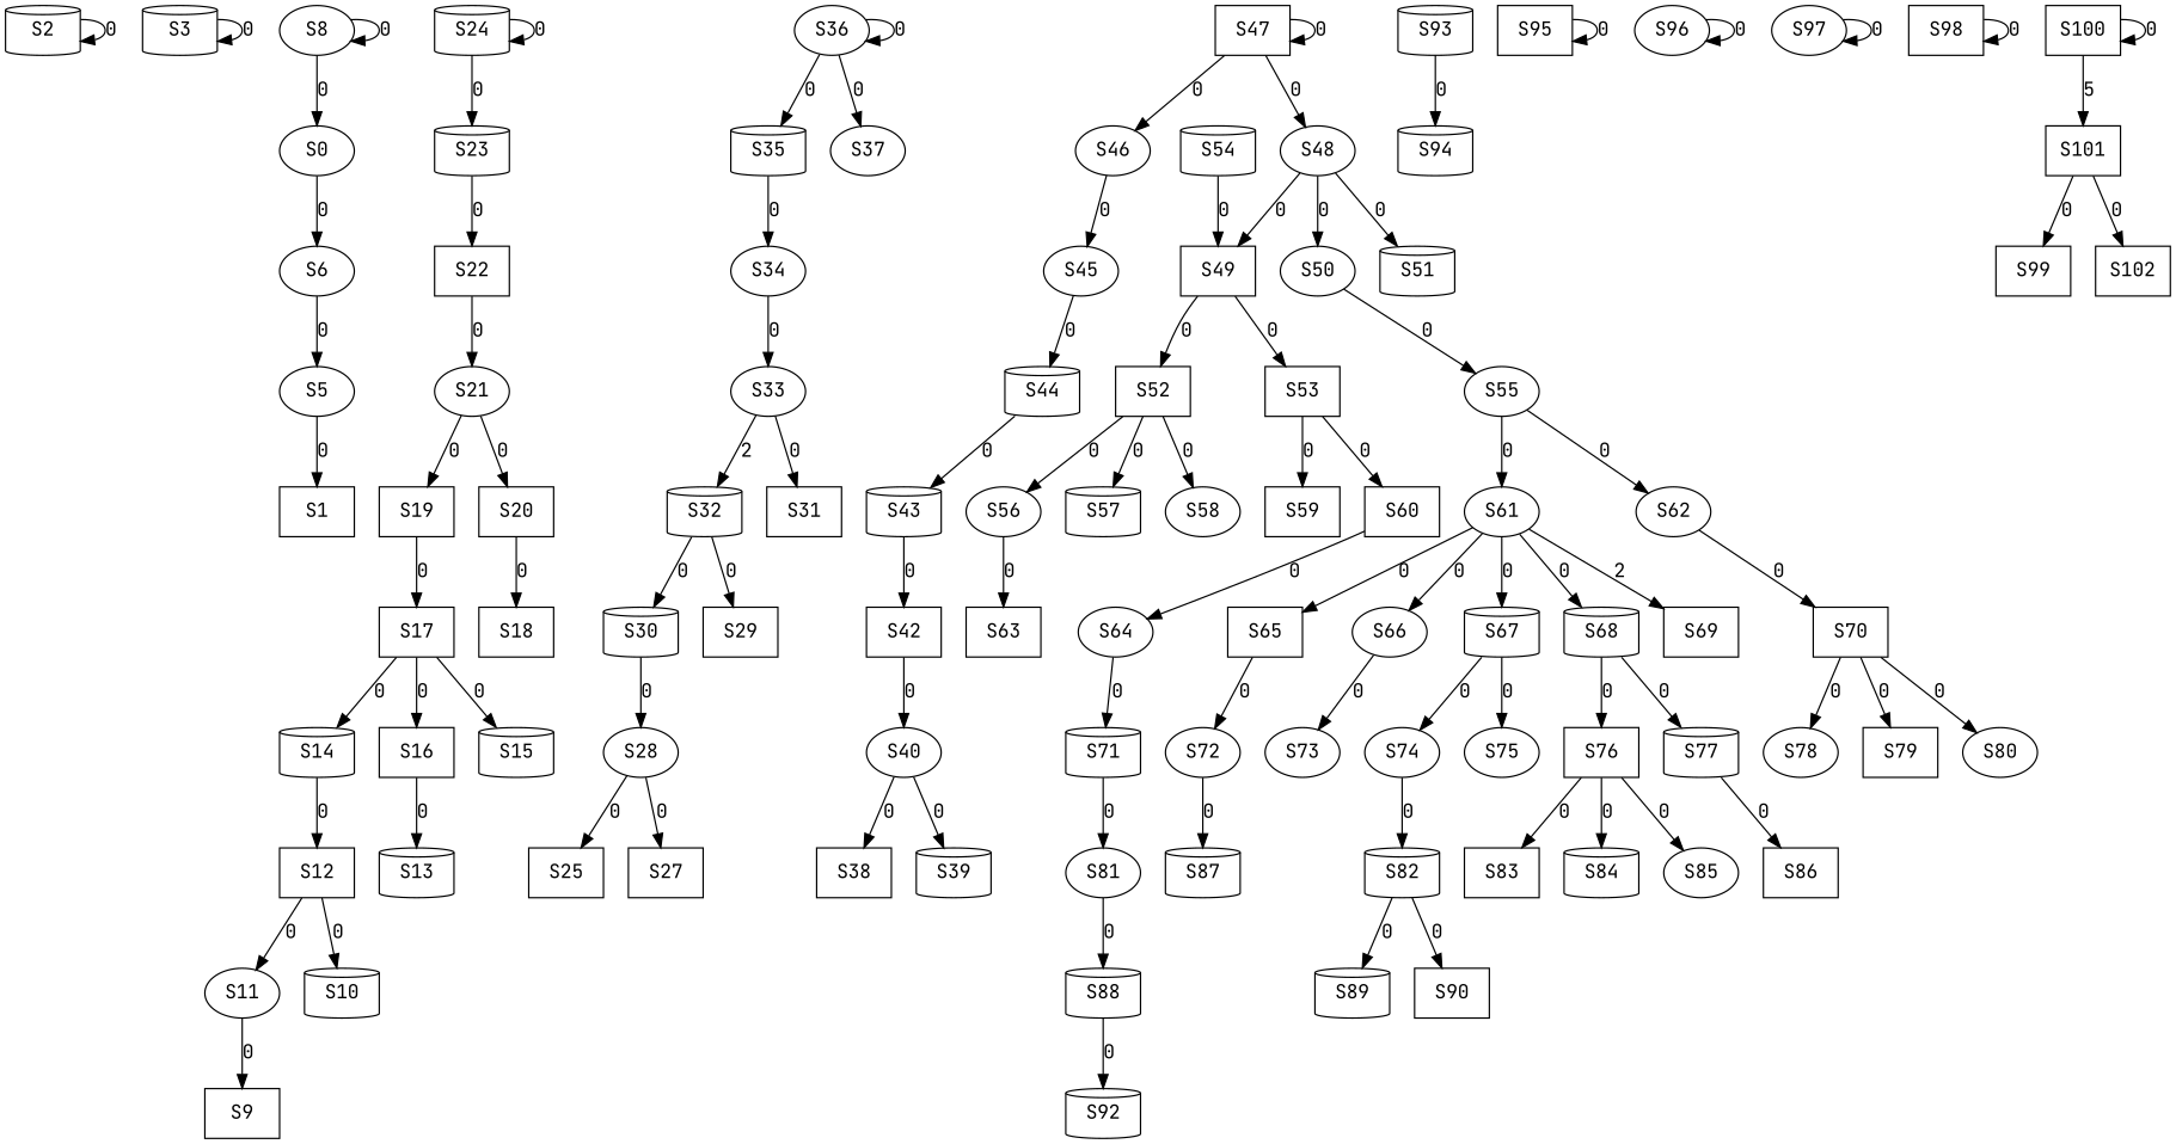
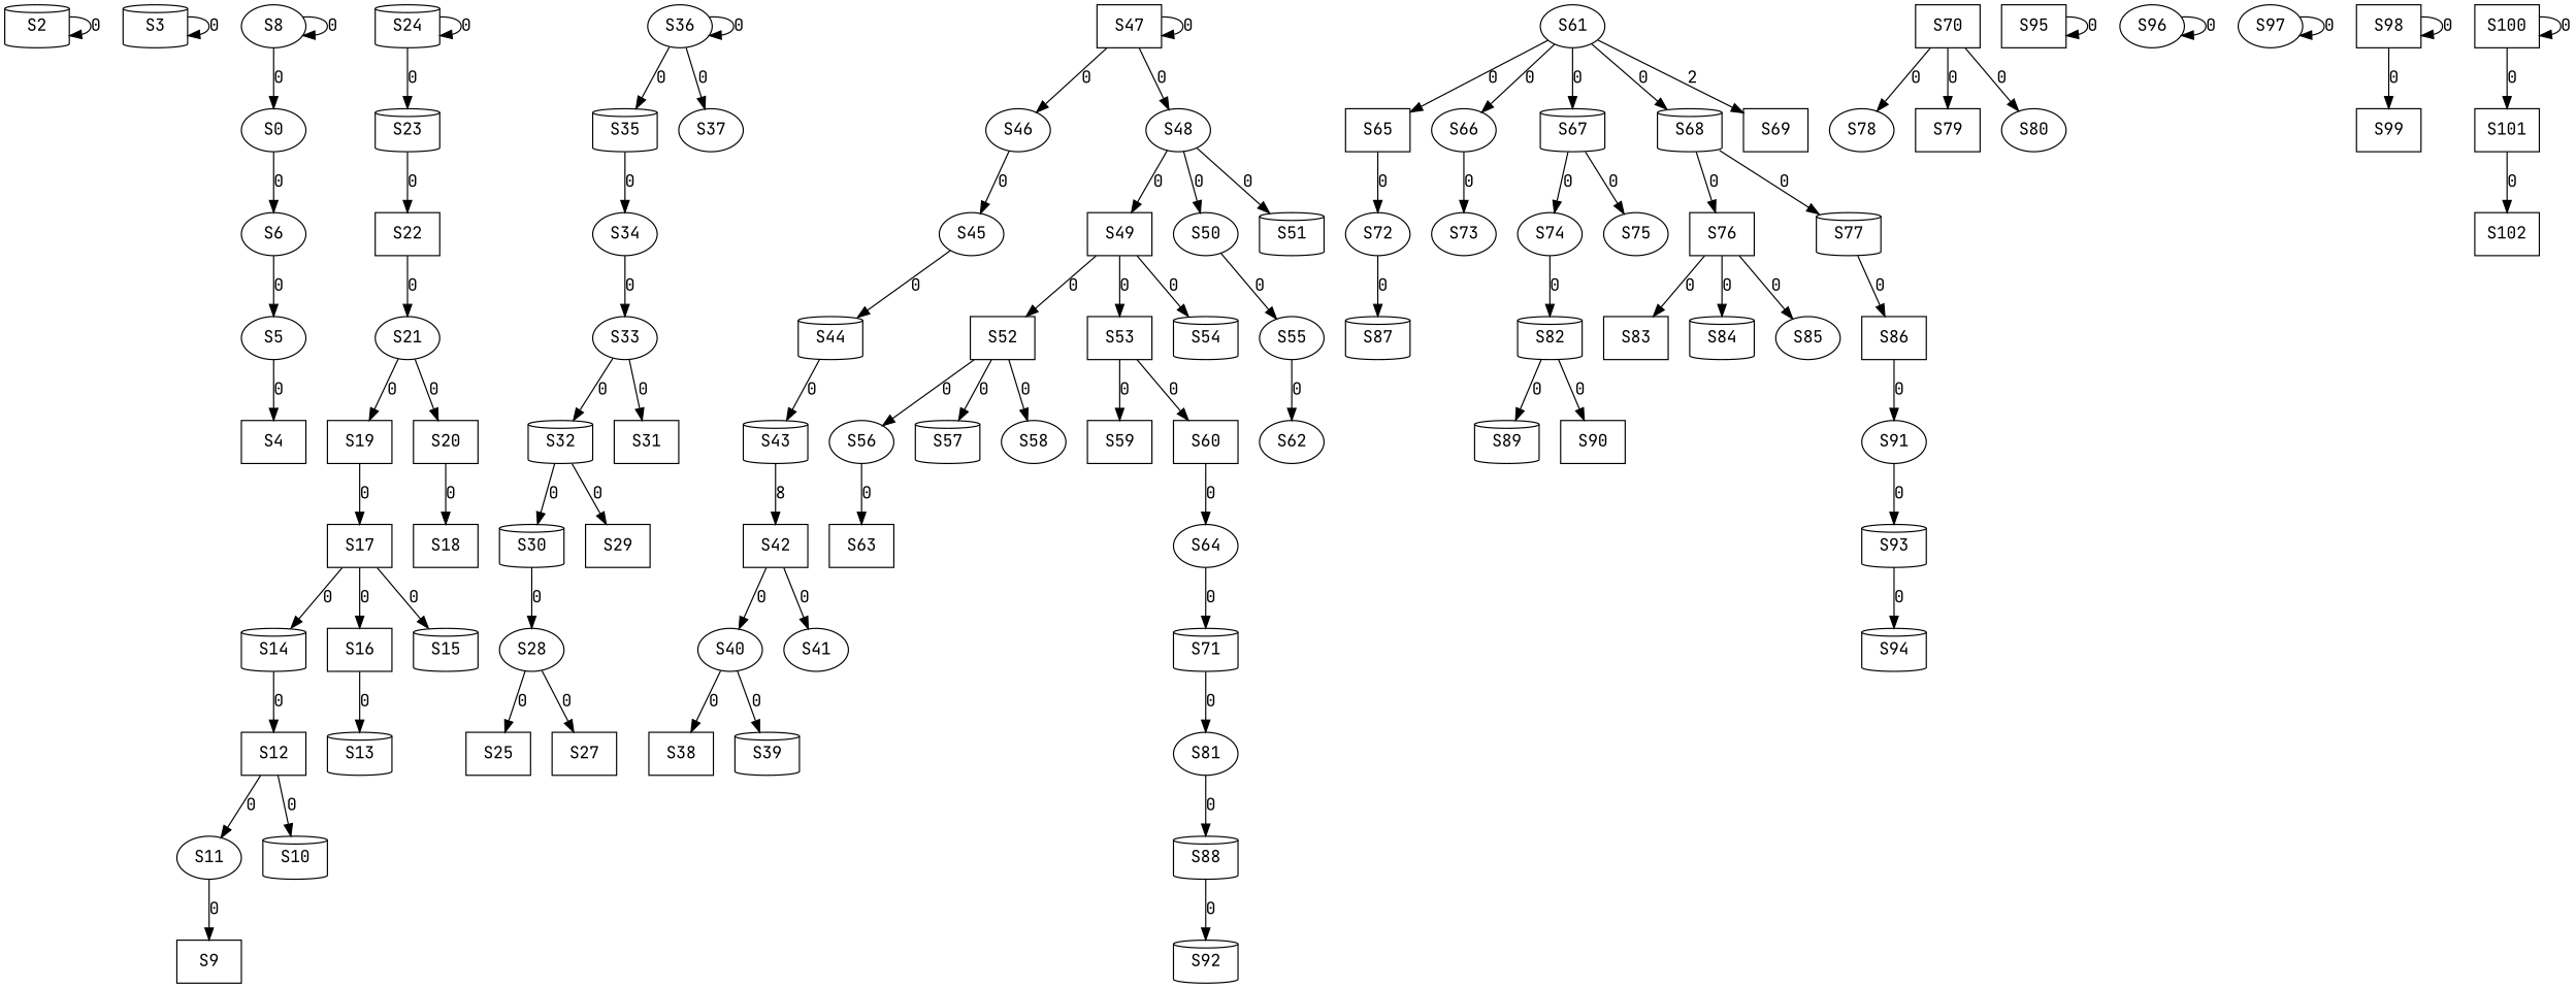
  strict digraph {
    fontname="JetBrains Mono"
    node [fontname="JetBrains Mono" shape=box]
    edge [fontname="JetBrains Mono"]
    S2 [shape=cylinder]
    S3 [shape=cylinder]
    S5 [shape=ellipse]
-   S4 [label=S1]
+   S4
    S6 [shape=ellipse]
    n6 [label=S0 shape=ellipse]
    S8 [shape=ellipse]
    S11 [shape=ellipse]
    S9
    S12
    S10 [shape=cylinder]
    S14 [shape=cylinder]
    S13 [shape=cylinder]
    S16
    S17
    S15 [shape=cylinder]
    S19
    S20
    S18
    S21 [shape=ellipse]
    S22
    S23 [shape=cylinder]
    S24 [shape=cylinder]
    S28 [shape=ellipse]
    S25
    S27
    S30 [shape=cylinder]
    S32 [shape=cylinder]
    S29
    S33 [shape=ellipse]
    S31
    S34 [shape=ellipse]
    S35 [shape=cylinder]
    S36 [shape=ellipse]
    S37 [shape=ellipse]
    S40 [shape=ellipse]
    S38
    S39 [shape=cylinder]
    S42
+   S41 [shape=ellipse]
    S43 [shape=cylinder]
    S44 [shape=cylinder]
    S45 [shape=ellipse]
    S46 [shape=ellipse]
    S47
    S48 [shape=ellipse]
    S49
    S50 [shape=ellipse]
    S51 [shape=cylinder]
    S52
    S53
    S54 [shape=cylinder]
    S55 [shape=ellipse]
    S56 [shape=ellipse]
    S57 [shape=cylinder]
    S58 [shape=ellipse]
    S59
    S60
    S61 [shape=ellipse]
    S62 [shape=ellipse]
    S63
    S64 [shape=ellipse]
    S65
    S66 [shape=ellipse]
    S67 [shape=cylinder]
    S68 [shape=cylinder]
    S69
    S70
    S71 [shape=cylinder]
    S72 [shape=ellipse]
    S73 [shape=ellipse]
    S74 [shape=ellipse]
    S75 [shape=ellipse]
    S76
    S77 [shape=cylinder]
    S78 [shape=ellipse]
    S79
    S80 [shape=ellipse]
    S81 [shape=ellipse]
    S87 [shape=cylinder]
    S82 [shape=cylinder]
    S83
    S84 [shape=cylinder]
    S85 [shape=ellipse]
    S86
    S88 [shape=cylinder]
    S89 [shape=cylinder]
    S90
+   S91 [shape=ellipse]
    S92 [shape=cylinder]
    S93 [shape=cylinder]
    S94 [shape=cylinder]
    S95
    S96 [shape=ellipse]
    S97 [shape=ellipse]
    S98
    S99
    S100
    S101
    S102
    S2 -> S2 [label=0]
    S3 -> S3 [label=0]
    S5 -> S4 [label=0]
    S6 -> S5 [label=0]
    n6 -> S6 [label=0]
    S8 -> n6 [label=0]
    S8 -> S8 [label=0]
    S11 -> S9 [label=0]
    S12 -> S11 [label=0]
    S12 -> S10 [label=0]
    S14 -> S12 [label=0]
    S16 -> S13 [label=0]
    S17 -> S14 [label=0]
    S17 -> S16 [label=0]
    S17 -> S15 [label=0]
    S19 -> S17 [label=0]
    S20 -> S18 [label=0]
    S21 -> S19 [label=0]
    S21 -> S20 [label=0]
    S22 -> S21 [label=0]
    S23 -> S22 [label=0]
    S24 -> S23 [label=0]
    S24 -> S24 [label=0]
    S28 -> S25 [label=0]
    S28 -> S27 [label=0]
    S30 -> S28 [label=0]
    S32 -> S30 [label=0]
    S32 -> S29 [label=0]
-   S33 -> S32 [label=2]
+   S33 -> S32 [label=0]
    S33 -> S31 [label=0]
    S34 -> S33 [label=0]
    S35 -> S34 [label=0]
    S36 -> S35 [label=0]
    S36 -> S36 [label=0]
    S36 -> S37 [label=0]
    S40 -> S38 [label=0]
    S40 -> S39 [label=0]
    S42 -> S40 [label=0]
-   S43 -> S42 [label=0]
+   S42 -> S41 [label=0]
+   S43 -> S42 [label=8]
    S44 -> S43 [label=0]
    S45 -> S44 [label=0]
    S46 -> S45 [label=0]
    S47 -> S46 [label=0]
    S47 -> S47 [label=0]
    S47 -> S48 [label=0]
    S48 -> S49 [label=0]
    S48 -> S50 [label=0]
    S48 -> S51 [label=0]
    S49 -> S52 [label=0]
    S49 -> S53 [label=0]
-   S54 -> S49 [label=0]
+   S49 -> S54 [label=0]
    S50 -> S55 [label=0]
    S52 -> S56 [label=0]
    S52 -> S57 [label=0]
    S52 -> S58 [label=0]
    S53 -> S59 [label=0]
    S53 -> S60 [label=0]
-   S55 -> S61 [label=0]
    S55 -> S62 [label=0]
    S56 -> S63 [label=0]
    S60 -> S64 [label=0]
    S61 -> S65 [label=0]
    S61 -> S66 [label=0]
    S61 -> S67 [label=0]
    S61 -> S68 [label=0]
    S61 -> S69 [label=2]
-   S62 -> S70 [label=0]
    S64 -> S71 [label=0]
    S65 -> S72 [label=0]
    S66 -> S73 [label=0]
    S67 -> S74 [label=0]
    S67 -> S75 [label=0]
    S68 -> S76 [label=0]
    S68 -> S77 [label=0]
    S70 -> S78 [label=0]
    S70 -> S79 [label=0]
    S70 -> S80 [label=0]
    S71 -> S81 [label=0]
    S72 -> S87 [label=0]
    S74 -> S82 [label=0]
    S76 -> S83 [label=0]
    S76 -> S84 [label=0]
    S76 -> S85 [label=0]
    S77 -> S86 [label=0]
    S81 -> S88 [label=0]
    S82 -> S89 [label=0]
    S82 -> S90 [label=0]
+   S86 -> S91 [label=0]
    S88 -> S92 [label=0]
+   S91 -> S93 [label=0]
    S93 -> S94 [label=0]
    S95 -> S95 [label=0]
    S96 -> S96 [label=0]
    S97 -> S97 [label=0]
    S98 -> S98 [label=0]
-   S101 -> S99 [label=0]
+   S98 -> S99 [label=0]
    S100 -> S100 [label=0]
-   S100 -> S101 [label=5]
+   S100 -> S101 [label=0]
    S101 -> S102 [label=0]
  }
